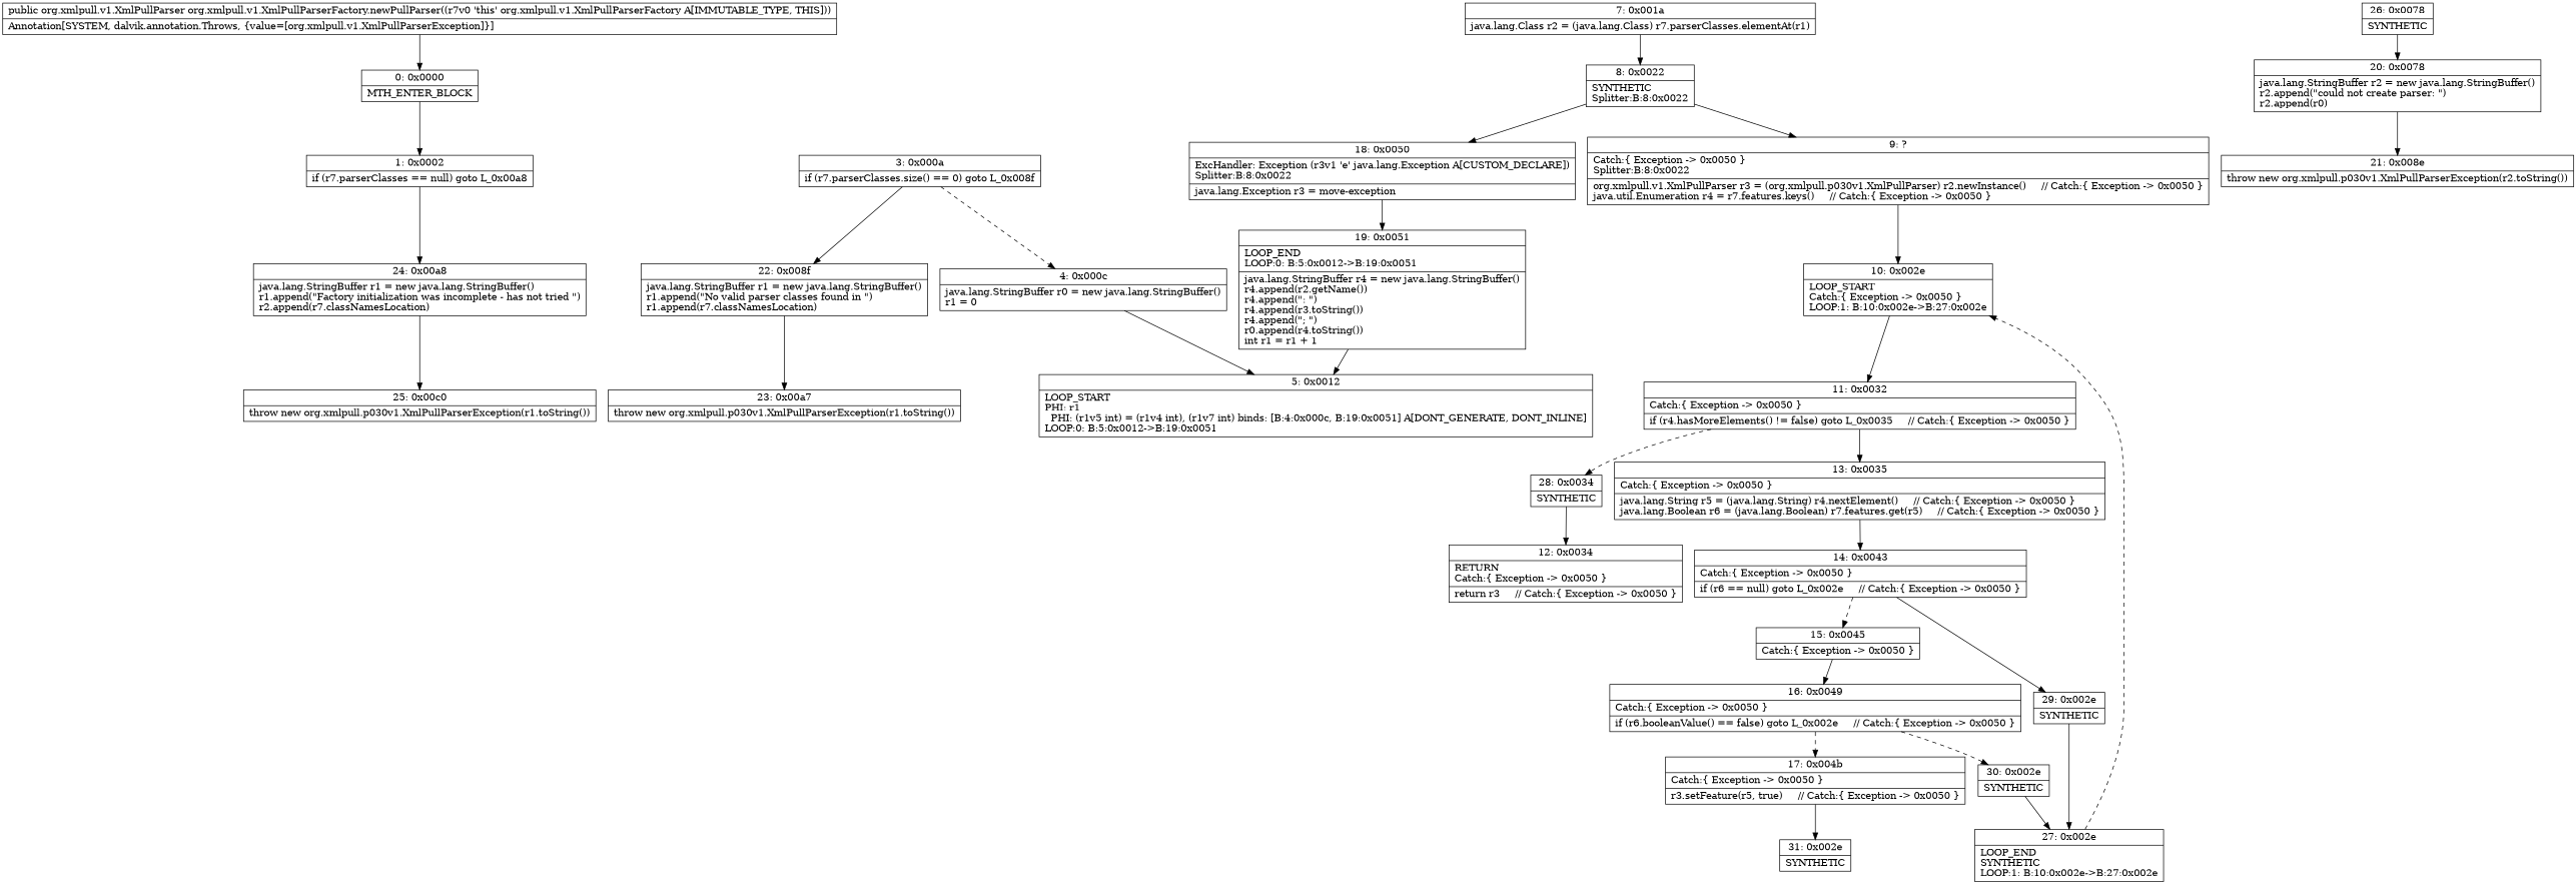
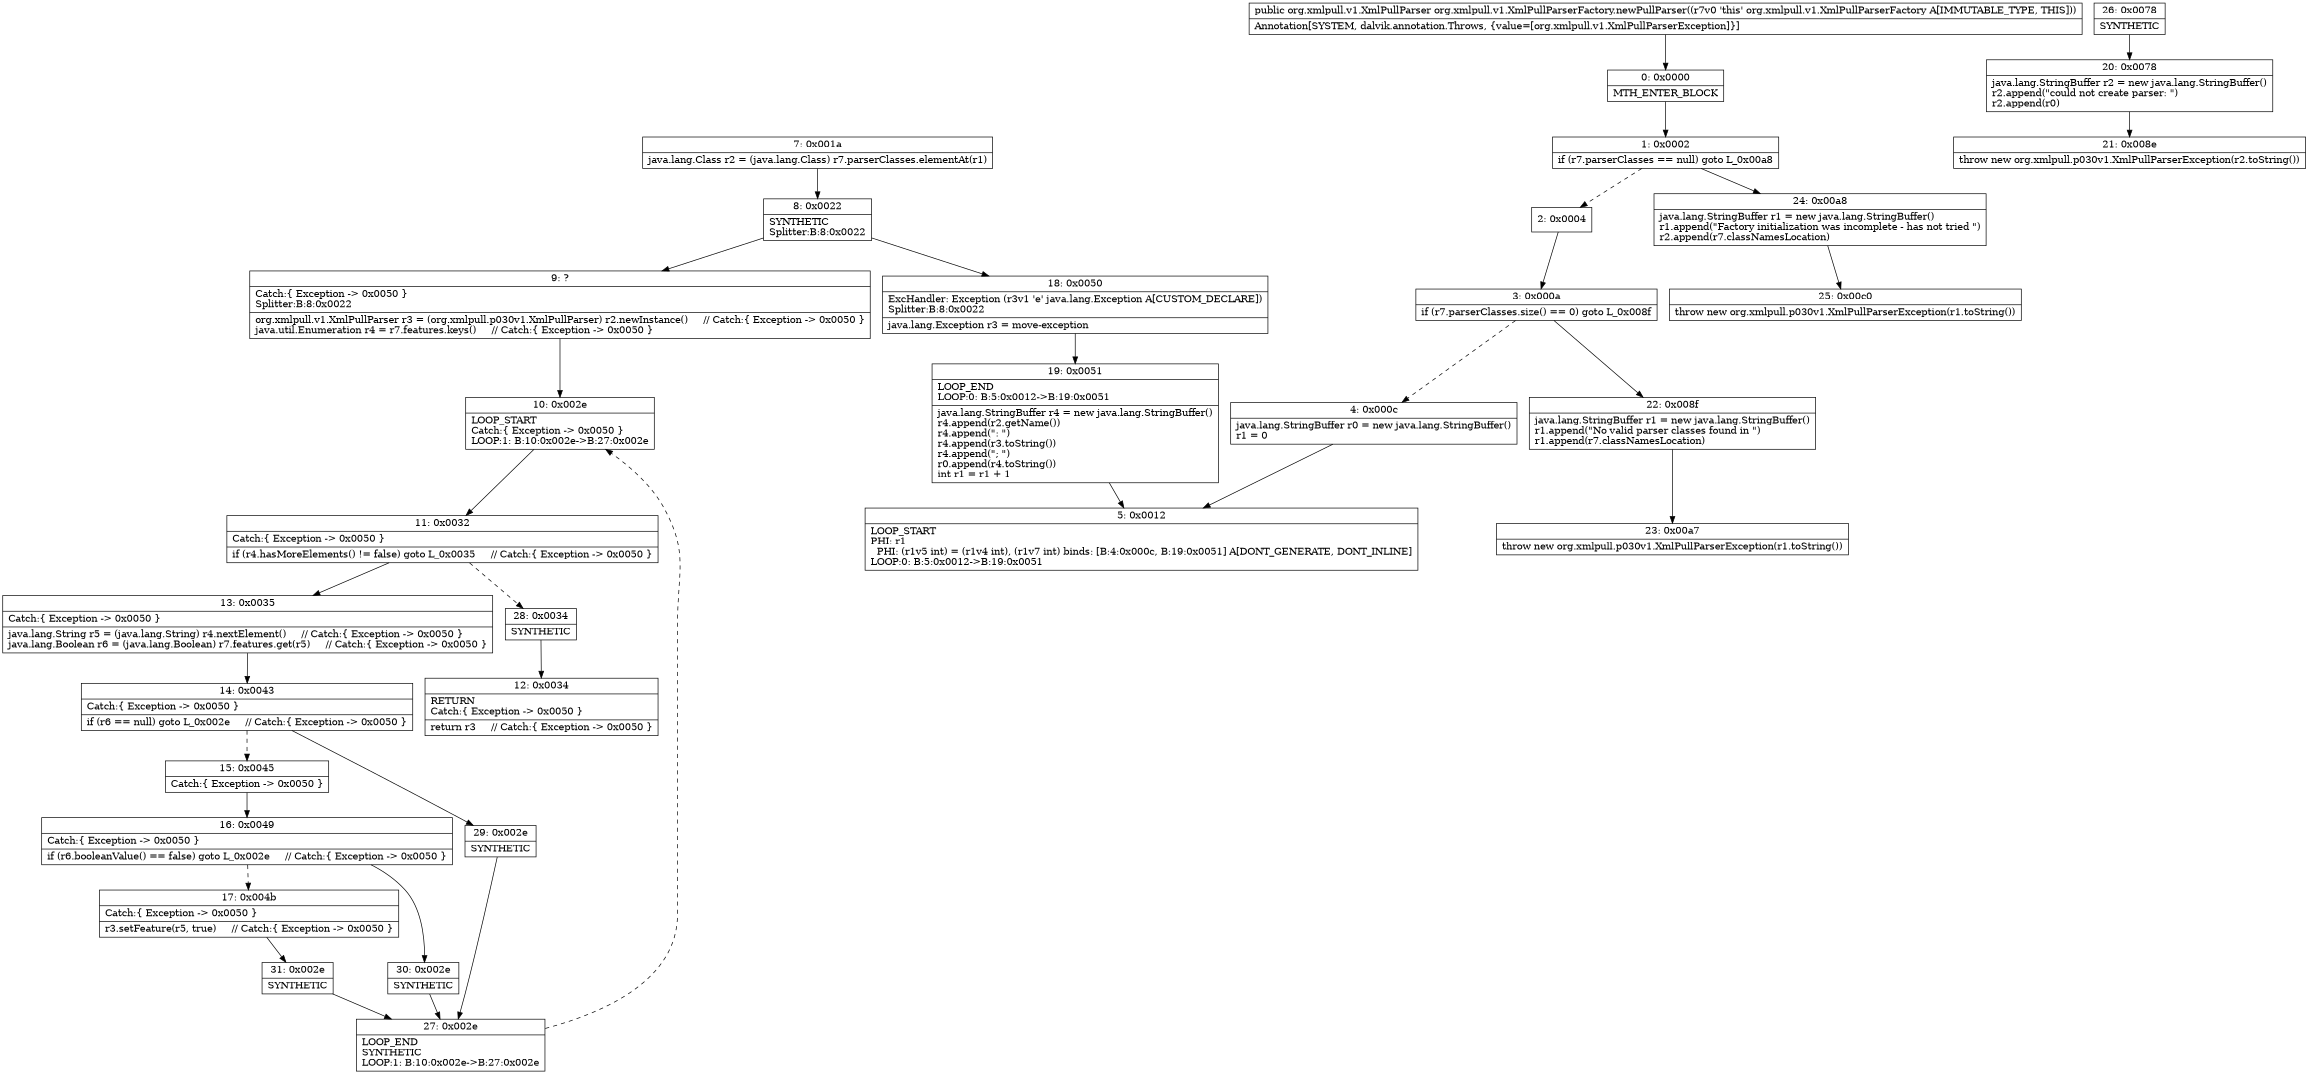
  digraph {
    node [shape=record]
    n1 [label="{0\:\ 0x0000|MTH_ENTER_BLOCK\l}"]
    n2 [label="{1\:\ 0x0002|if (r7.parserClasses == null) goto L_0x00a8\l}"]
+   n3 [label="{2\:\ 0x0004}"]
    n4 [label="{24\:\ 0x00a8|java.lang.StringBuffer r1 = new java.lang.StringBuffer()\lr1.append(\"Factory initialization was incomplete \- has not tried \")\lr2.append(r7.classNamesLocation)\l}"]
    n5 [label="{3\:\ 0x000a|if (r7.parserClasses.size() == 0) goto L_0x008f\l}"]
    n6 [label="{25\:\ 0x00c0|throw new org.xmlpull.p030v1.XmlPullParserException(r1.toString())\l}"]
    n7 [label="{4\:\ 0x000c|java.lang.StringBuffer r0 = new java.lang.StringBuffer()\lr1 = 0\l}"]
    n8 [label="{22\:\ 0x008f|java.lang.StringBuffer r1 = new java.lang.StringBuffer()\lr1.append(\"No valid parser classes found in \")\lr1.append(r7.classNamesLocation)\l}"]
    n9 [label="{5\:\ 0x0012|LOOP_START\lPHI: r1 \l  PHI: (r1v5 int) = (r1v4 int), (r1v7 int) binds: [B:4:0x000c, B:19:0x0051] A[DONT_GENERATE, DONT_INLINE]\lLOOP:0: B:5:0x0012\-\>B:19:0x0051\l}"]
    n10 [label="{23\:\ 0x00a7|throw new org.xmlpull.p030v1.XmlPullParserException(r1.toString())\l}"]
    n11 [label="{7\:\ 0x001a|java.lang.Class r2 = (java.lang.Class) r7.parserClasses.elementAt(r1)\l}"]
    n12 [label="{8\:\ 0x0022|SYNTHETIC\lSplitter:B:8:0x0022\l}"]
    n13 [label="{26\:\ 0x0078|SYNTHETIC\l}"]
    n14 [label="{20\:\ 0x0078|java.lang.StringBuffer r2 = new java.lang.StringBuffer()\lr2.append(\"could not create parser: \")\lr2.append(r0)\l}"]
    n15 [label="{9\:\ ?|Catch:\{ Exception \-\> 0x0050 \}\lSplitter:B:8:0x0022\l|org.xmlpull.v1.XmlPullParser r3 = (org.xmlpull.p030v1.XmlPullParser) r2.newInstance()     \/\/ Catch:\{ Exception \-\> 0x0050 \}\ljava.util.Enumeration r4 = r7.features.keys()     \/\/ Catch:\{ Exception \-\> 0x0050 \}\l}"]
    n16 [label="{18\:\ 0x0050|ExcHandler: Exception (r3v1 'e' java.lang.Exception A[CUSTOM_DECLARE])\lSplitter:B:8:0x0022\l|java.lang.Exception r3 = move\-exception\l}"]
    n17 [label="{10\:\ 0x002e|LOOP_START\lCatch:\{ Exception \-\> 0x0050 \}\lLOOP:1: B:10:0x002e\-\>B:27:0x002e\l}"]
    n18 [label="{19\:\ 0x0051|LOOP_END\lLOOP:0: B:5:0x0012\-\>B:19:0x0051\l|java.lang.StringBuffer r4 = new java.lang.StringBuffer()\lr4.append(r2.getName())\lr4.append(\": \")\lr4.append(r3.toString())\lr4.append(\"; \")\lr0.append(r4.toString())\lint r1 = r1 + 1\l}"]
    n19 [label="{11\:\ 0x0032|Catch:\{ Exception \-\> 0x0050 \}\l|if (r4.hasMoreElements() != false) goto L_0x0035     \/\/ Catch:\{ Exception \-\> 0x0050 \}\l}"]
    n20 [label="{13\:\ 0x0035|Catch:\{ Exception \-\> 0x0050 \}\l|java.lang.String r5 = (java.lang.String) r4.nextElement()     \/\/ Catch:\{ Exception \-\> 0x0050 \}\ljava.lang.Boolean r6 = (java.lang.Boolean) r7.features.get(r5)     \/\/ Catch:\{ Exception \-\> 0x0050 \}\l}"]
    n21 [label="{28\:\ 0x0034|SYNTHETIC\l}"]
    n22 [label="{14\:\ 0x0043|Catch:\{ Exception \-\> 0x0050 \}\l|if (r6 == null) goto L_0x002e     \/\/ Catch:\{ Exception \-\> 0x0050 \}\l}"]
    n23 [label="{12\:\ 0x0034|RETURN\lCatch:\{ Exception \-\> 0x0050 \}\l|return r3     \/\/ Catch:\{ Exception \-\> 0x0050 \}\l}"]
    n24 [label="{15\:\ 0x0045|Catch:\{ Exception \-\> 0x0050 \}\l}"]
    n25 [label="{29\:\ 0x002e|SYNTHETIC\l}"]
    n26 [label="{16\:\ 0x0049|Catch:\{ Exception \-\> 0x0050 \}\l|if (r6.booleanValue() == false) goto L_0x002e     \/\/ Catch:\{ Exception \-\> 0x0050 \}\l}"]
    n27 [label="{27\:\ 0x002e|LOOP_END\lSYNTHETIC\lLOOP:1: B:10:0x002e\-\>B:27:0x002e\l}"]
    n28 [label="{17\:\ 0x004b|Catch:\{ Exception \-\> 0x0050 \}\l|r3.setFeature(r5, true)     \/\/ Catch:\{ Exception \-\> 0x0050 \}\l}"]
    n29 [label="{30\:\ 0x002e|SYNTHETIC\l}"]
    n30 [label="{31\:\ 0x002e|SYNTHETIC\l}"]
    n31 [label="{21\:\ 0x008e|throw new org.xmlpull.p030v1.XmlPullParserException(r2.toString())\l}"]
    n32 [label="{public org.xmlpull.v1.XmlPullParser org.xmlpull.v1.XmlPullParserFactory.newPullParser((r7v0 'this' org.xmlpull.v1.XmlPullParserFactory A[IMMUTABLE_TYPE, THIS]))  | Annotation[SYSTEM, dalvik.annotation.Throws, \{value=[org.xmlpull.v1.XmlPullParserException]\}]\l}"]
    n1 -> n2
+   n2 -> n3 [style=dashed]
    n2 -> n4
+   n3 -> n5
    n4 -> n6
    n5 -> n7 [style=dashed]
    n5 -> n8
    n7 -> n9
    n8 -> n10
    n11 -> n12
    n12 -> n15
    n12 -> n16
    n13 -> n14
    n14 -> n31
    n15 -> n17
    n16 -> n18
    n17 -> n19
    n18 -> n9
    n19 -> n20
    n19 -> n21 [style=dashed]
    n20 -> n22
    n21 -> n23
    n22 -> n24 [style=dashed]
    n22 -> n25
    n24 -> n26
    n25 -> n27
    n26 -> n28 [style=dashed]
-   n26 -> n29 [style=dashed]
+   n26 -> n29
    n27 -> n17 [style=dashed]
    n28 -> n30
    n29 -> n27
+   n30 -> n27
    n32 -> n1
  }
